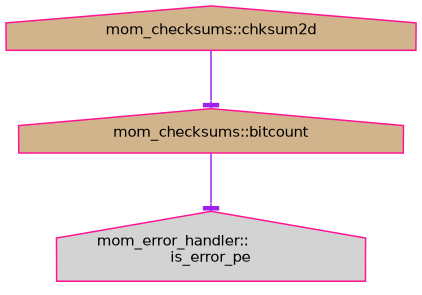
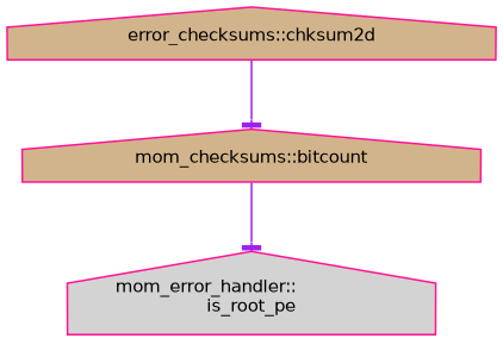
  digraph {
    rankdir=TB
    node [color=deeppink fillcolor=tan fontname=Helvetica fontsize=10 shape=house style=filled]
    edge [arrowhead=tee color=purple fontname=Helvetica fontsize=10 labelfontname=Helvetica labelfontsize=10 style=solid]
-   n1 [fontcolor=black height=0.2 label="mom_checksums::chksum2d" width=0.4]
+   n1 [fontcolor=black height=0.2 label="error_checksums::chksum2d" width=0.4]
    n2 [height=0.2 label="mom_checksums::bitcount" width=0.4]
-   n3 [fillcolor=lightgrey height=0.2 label="mom_error_handler::\lis_error_pe" width=0.4]
+   n3 [fillcolor=lightgrey height=0.2 label="mom_error_handler::\lis_root_pe" width=0.4]
    n1 -> n2
    n2 -> n3
  }
